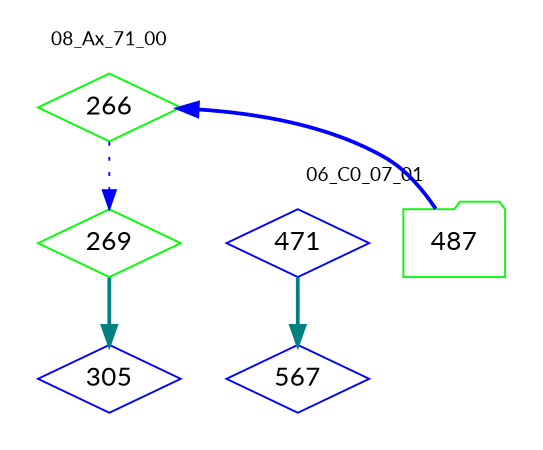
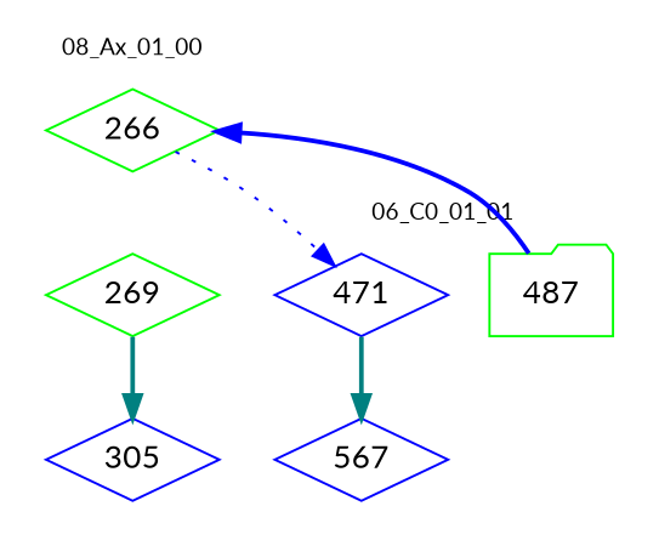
  digraph {
    fontname=Lato
    node [color=green fontname=Lato shape=diamond]
    edge [arrowhead=normal color=blue fontname=Lato style=bold]
    n1 [label=266]
    n2 [label=269]
    n3 [color=blue label=305]
    n4 [label=487 shape=folder]
    n5 [color=blue label=471]
    n6 [color=blue label=567]
    subgraph cluster_1 {
      color=white
      fontsize=10
-     label="08_Ax_71_00"
+     label="08_Ax_01_00"
      n1
      n2
      n3
    }
    subgraph cluster_2 {
      color=white
      fontsize=10
-     label="06_C0_07_01"
+     label="06_C0_01_01"
      n4
      n5
      n6
    }
-   n1 -> n2 [style=dotted]
+   n1 -> n5 [style=dotted]
    n2 -> n3 [color=teal]
    n4 -> n1
    n5 -> n6 [color=teal]
  }
